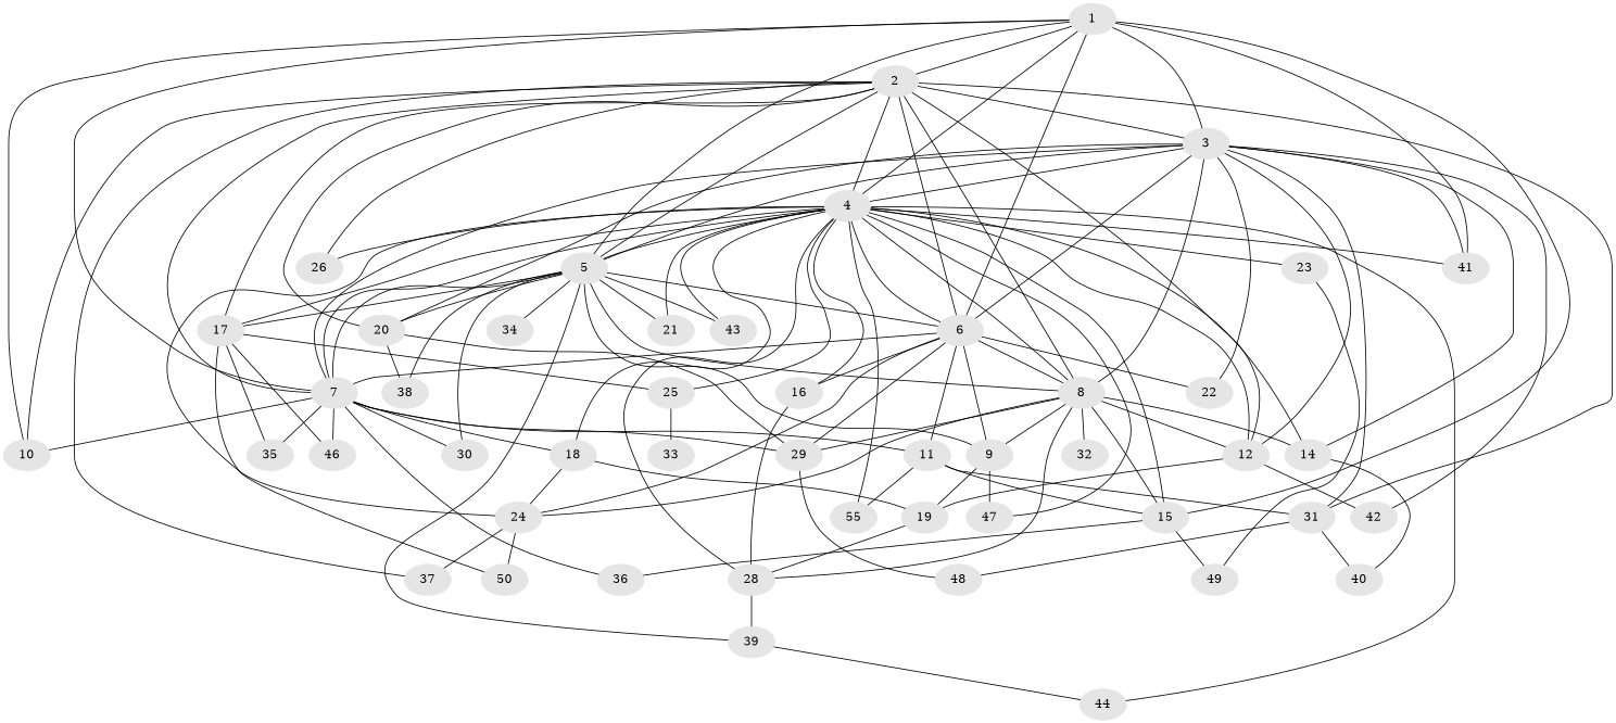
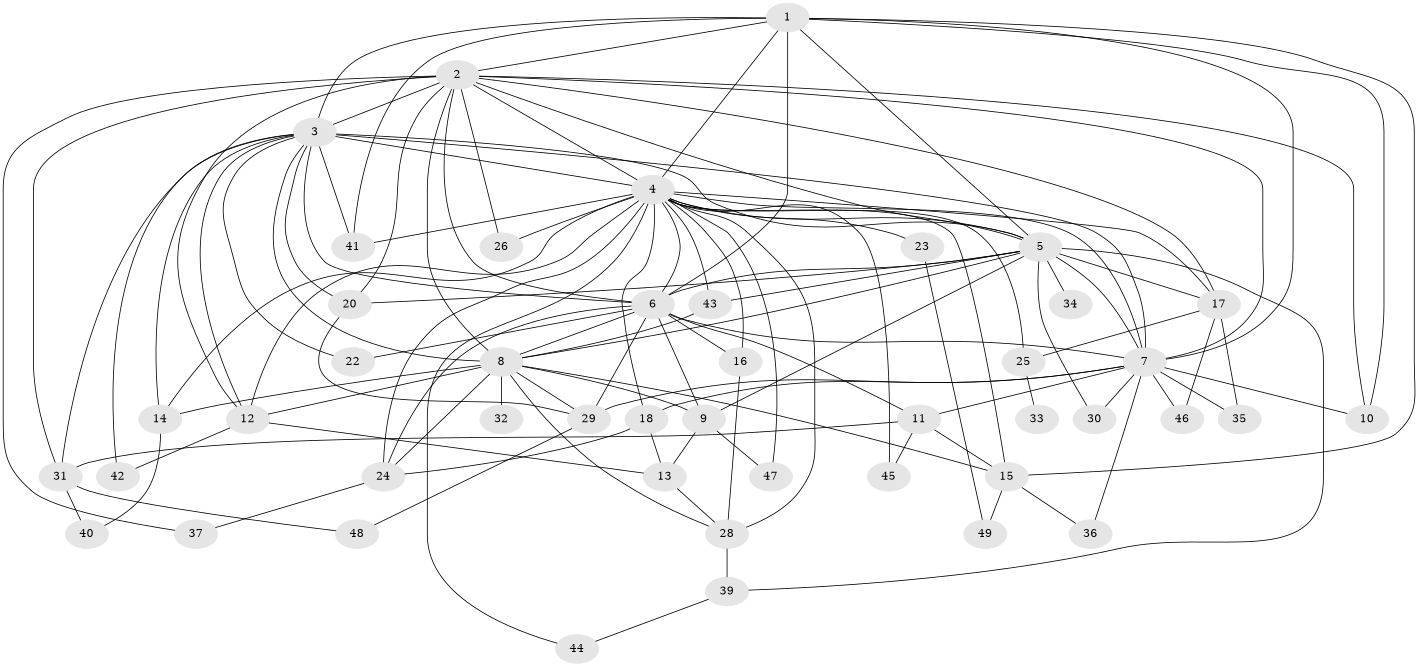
  graph {
    node [color=gray90 style=filled]
    edge [weight=1.0]
    1
    2
    3
    4
    5
    6
    7
    10
    15
    41
    8
    12
    17
    20
    26
    31
    37
    14
    22
    42
    16
    18
-   21
    23
    24
    25
    28
    43
    44
-   45 [label=55]
+   45
    47
    9
    30
    34
-   38
    39
    11
    29
    35
    36
    46
    49
    32
-   19
-   50
+   19 [label=13]
    40
    48
    33
    1 -- 2 [weight=2.0]
    1 -- 3
    1 -- 4 [weight=4.0]
    1 -- 5 [weight=2.0]
    1 -- 6 [weight=6.0]
    1 -- 7
    1 -- 10
    1 -- 15
    1 -- 41
    2 -- 3 [weight=2.0]
    2 -- 4 [weight=4.0]
    2 -- 5 [weight=4.0]
    2 -- 6 [weight=4.0]
    2 -- 7 [weight=2.0]
    2 -- 10
    2 -- 8 [weight=12.0]
    2 -- 12
    2 -- 17 [weight=2.0]
    2 -- 20
    2 -- 26
    2 -- 31 [weight=2.0]
    2 -- 37
    3 -- 4 [weight=3.0]
    3 -- 5 [weight=2.0]
    3 -- 6 [weight=2.0]
    3 -- 7
    3 -- 41
    3 -- 8
    3 -- 12
    3 -- 20 [weight=2.0]
    3 -- 31
    3 -- 14
    3 -- 22
    3 -- 42
    4 -- 5 [weight=4.0]
    4 -- 6 [weight=2.0]
    4 -- 7 [weight=3.0]
    4 -- 15
    4 -- 41
-   4 -- 8 [weight=2.0]
+   43 -- 8 [weight=2.0]
    4 -- 12
    4 -- 17
    4 -- 26
    4 -- 14
    4 -- 16
    4 -- 18
-   4 -- 21
    4 -- 23 [weight=2.0]
    4 -- 24
    4 -- 25
    4 -- 28 [weight=2.0]
    4 -- 43
    4 -- 44
    4 -- 45
    4 -- 47
    5 -- 6 [weight=2.0]
    5 -- 7 [weight=2.0]
    5 -- 8 [weight=2.0]
    5 -- 17
    5 -- 20
-   5 -- 21
    5 -- 43
    5 -- 9
    5 -- 30
    5 -- 34
-   5 -- 38
    5 -- 39
    6 -- 7
    6 -- 8
    6 -- 22
    6 -- 16
    6 -- 24
    6 -- 9
    6 -- 11
    6 -- 29
    7 -- 10
    7 -- 18
    7 -- 30
    7 -- 11
    7 -- 29 [weight=2.0]
    7 -- 35
    7 -- 36
    7 -- 46
    15 -- 36
    15 -- 49
    8 -- 15
    8 -- 12
    8 -- 14
    8 -- 24
    8 -- 28
    8 -- 9
    8 -- 29
    8 -- 32
    12 -- 42
    12 -- 19
    17 -- 25
    17 -- 35
    17 -- 46
-   17 -- 50
-   20 -- 38
    20 -- 29
    31 -- 40
    31 -- 48
    14 -- 40
    16 -- 28
    18 -- 24
    18 -- 19
    23 -- 49
    24 -- 37
-   24 -- 50
    25 -- 33
    28 -- 39
    9 -- 47
    9 -- 19
    39 -- 44
    11 -- 15 [weight=2.0]
    11 -- 31
    11 -- 45
    29 -- 48
    19 -- 28
  }
